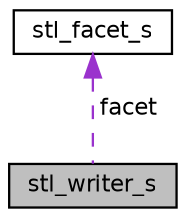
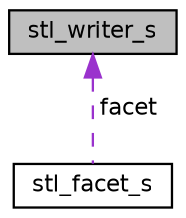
  digraph {
    node [color=black fontname=Helvetica fontsize=10 shape=record style=filled]
    n1 [fillcolor=grey75 fontcolor=black height=0.2 label=stl_writer_s width=0.4]
    n2 [fillcolor=white height=0.2 label=stl_facet_s width=0.4]
-   n2 -> n1 [color=darkorchid3 dir=back fontname=Helvetica fontsize=10 label=" facet" labelfontname=Helvetica labelfontsize=10 style=dashed]
+   n1 -> n2 [color=darkorchid3 dir=back fontname=Helvetica fontsize=10 label=" facet" labelfontname=Helvetica labelfontsize=10 style=dashed]
  }
